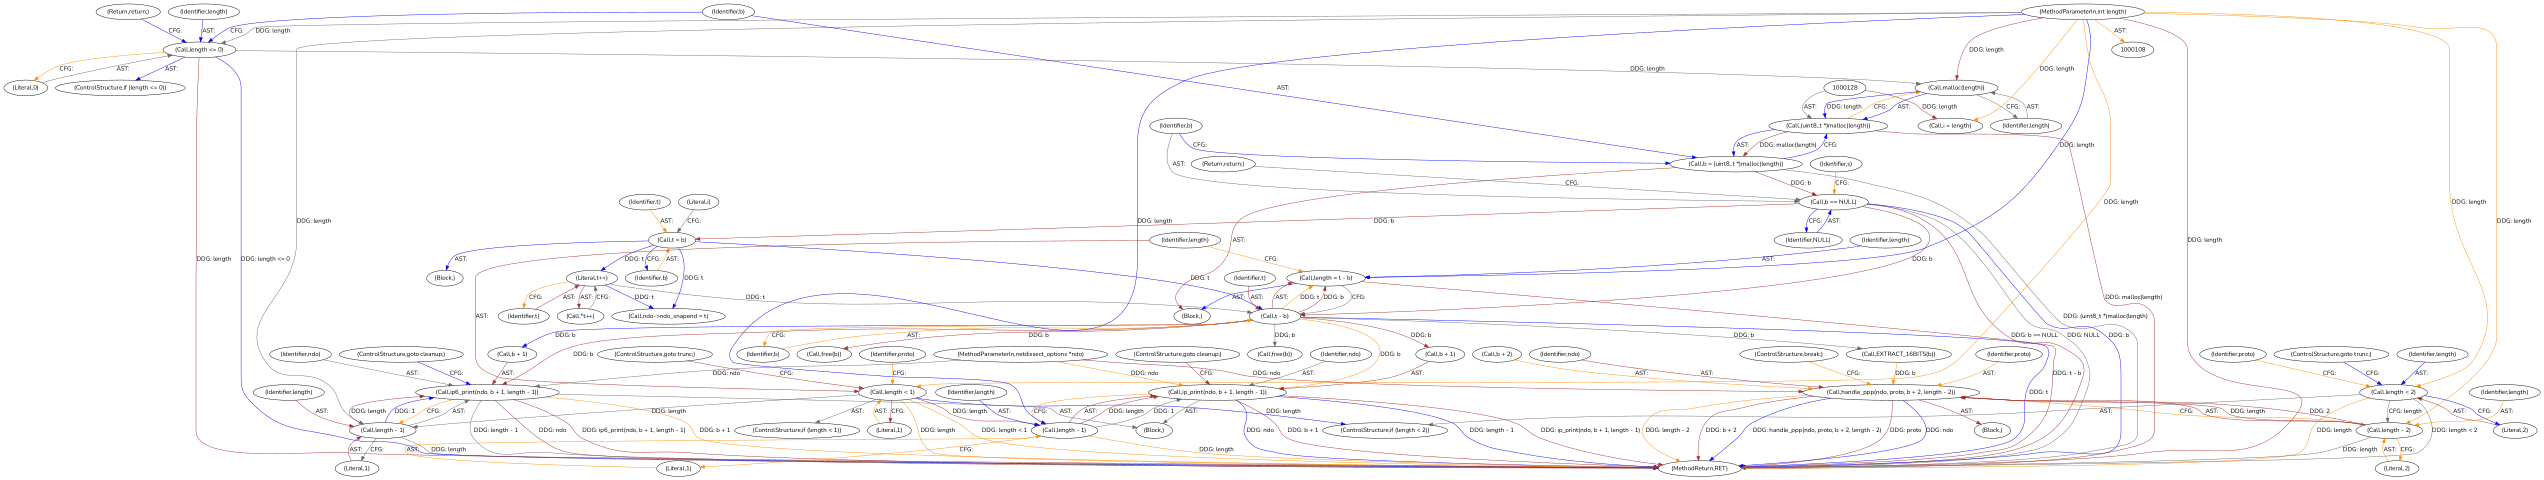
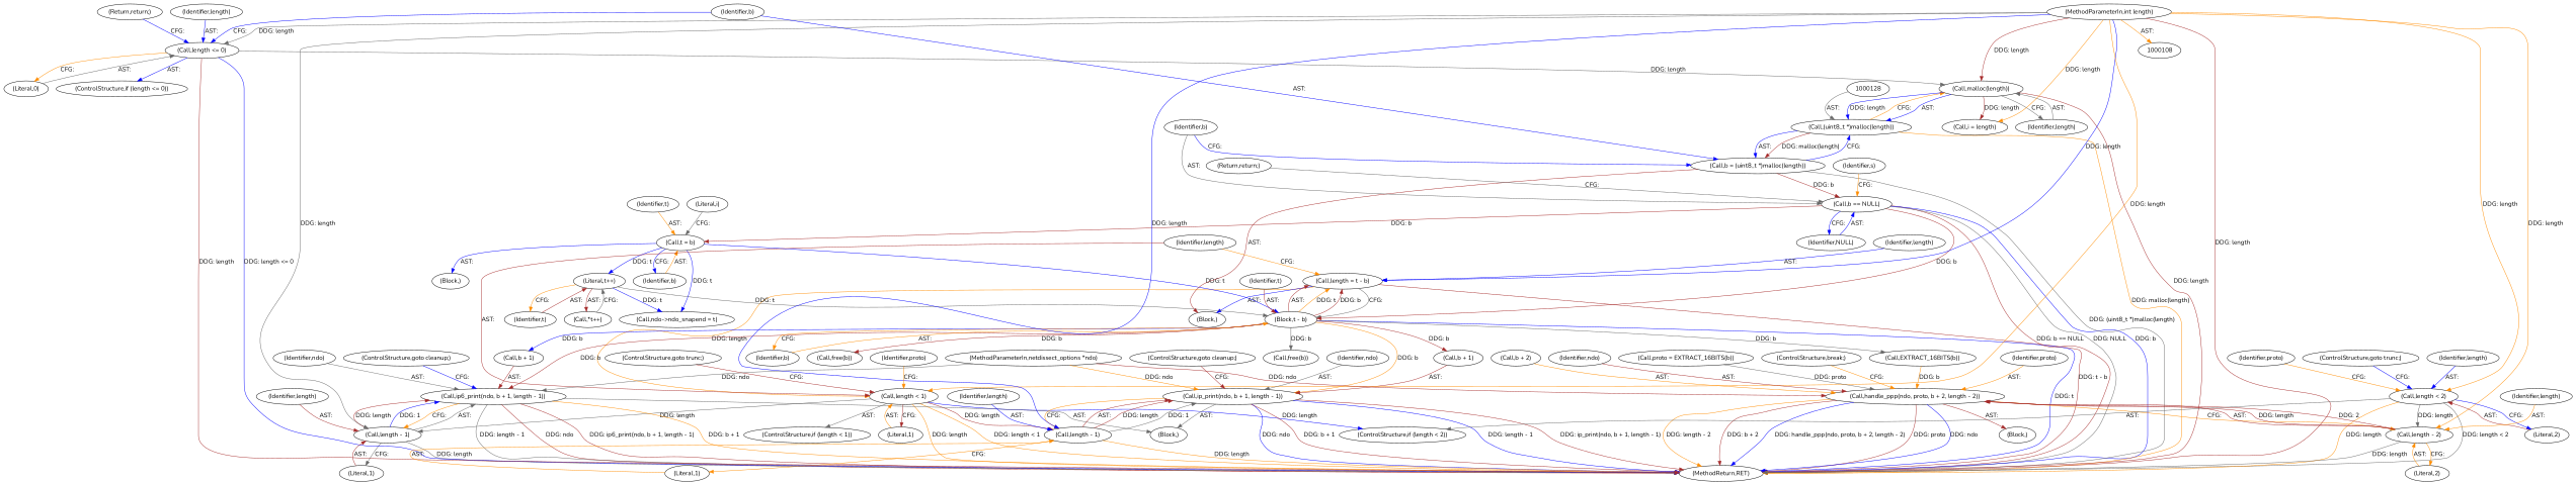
  digraph {
    fontname=Nunito
    node [fontname=Nunito]
    edge [color=brown fontname=Nunito]
    n1 [label="(Call,length = t - b)"]
-   n2 [label="(Call,t - b)"]
+   n2 [label="(Block,t - b)"]
    n3 [label="(Call,length < 1)"]
    n4 [label="(MethodReturn,RET)"]
    n5 [label="(Block,)"]
    n6 [label="(Call,ip_print(ndo, b + 1, length - 1))"]
    n7 [label="(Call,ip6_print(ndo, b + 1, length - 1))"]
    n8 [label="(Call,b + 1)"]
    n9 [label="(Identifier,b)"]
    n10 [label="(Call,b + 1)"]
    n11 [label="(Call,free(b))"]
    n12 [label="(Call,free(b))"]
    n13 [label="(Call,EXTRACT_16BITS(b))"]
    n14 [label="(Call,length - 1)"]
    n15 [label="(Call,length - 1)"]
    n16 [label="(ControlStructure,if (length < 1))"]
    n17 [label="(Literal,1)"]
    n18 [label="(ControlStructure,if (length < 2))"]
    n19 [label="(Block,)"]
    n20 [label="(Call,handle_ppp(ndo, proto, b + 2, length - 2))"]
    n21 [label="(Literal,t++)"]
    n22 [label="(Call,*t++)"]
    n23 [label="(Call,ndo->ndo_snapend = t)"]
    n24 [label="(Identifier,t)"]
    n25 [label="(Call,t = b)"]
    n26 [label="(Identifier,b)"]
    n27 [label="(Block,)"]
    n28 [label="(Call,b == NULL)"]
    n29 [label="(Identifier,NULL)"]
    n30 [label="(Call,b = (uint8_t *)malloc(length))"]
    n31 [label="(Call,(uint8_t *)malloc(length))"]
    n32 [label="(Call,malloc(length))"]
    n33 [label="(Call,i = length)"]
    n34 [label="(Identifier,length)"]
    n35 [label="(Call,length <= 0)"]
    n36 [label="(Literal,0)"]
    n37 [label="(ControlStructure,if (length <= 0))"]
    n38 [label="(MethodParameterIn,int length)"]
    n39 [label="(Call,length < 2)"]
    n40 [label="(Call,length - 2)"]
    1000108
    n42 [label="(Literal,1)"]
    n43 [label="(Literal,1)"]
    n44 [label="(Literal,2)"]
    n45 [label="(Literal,2)"]
    n46 [label="(Block,)"]
    n47 [label="(Identifier,ndo)"]
    n48 [label="(Identifier,proto)"]
    n49 [label="(Identifier,t)"]
    n50 [label="(Identifier,proto)"]
    n51 [label="(Call,b + 2)"]
    n52 [label="(Return,return;)"]
    n53 [label="(ControlStructure,goto cleanup;)"]
    n54 [label="(ControlStructure,goto trunc;)"]
    n55 [label="(Identifier,ndo)"]
    n56 [label="(ControlStructure,goto cleanup;)"]
    n57 [label="(ControlStructure,goto trunc;)"]
    n58 [label="(Identifier,length)"]
    n59 [label="(Identifier,b)"]
    n60 [label="(Identifier,t)"]
    n61 [label="(Identifier,length)"]
    n62 [label="(Identifier,length)"]
    n63 [label="(Identifier,ndo)"]
    n64 [label="(Identifier,b)"]
    n65 [label="(Identifier,length)"]
    n66 [label="(Identifier,length)"]
    n67 [label="(Identifier,s)"]
+   n68 [label="(Call,proto = EXTRACT_16BITS(b))"]
    n69 [label="(Identifier,length)"]
    n70 [label="(Literal,i)"]
    n71 [label="(Identifier,length)"]
    n72 [label="(ControlStructure,break;)"]
    n73 [label="(Identifier,proto)"]
    n74 [label="(MethodParameterIn,netdissect_options *ndo)"]
    n75 [label="(Return,return;)"]
    1000128
    n1 -> n2 [color=gray40 label="CFG: "]
+   n1 -> n3 [color=darkorange label="DDG: length"]
    n1 -> n4 [label="DDG: t - b"]
    n1 -> n5 [color=blue label="AST: "]
    n2 -> n1 [label="AST: "]
    n2 -> n1 [color=darkorange label="DDG: t"]
    n2 -> n1 [label="DDG: b"]
    n2 -> n4 [color=blue label="DDG: t"]
    n2 -> n6 [color=darkorange label="DDG: b"]
    n2 -> n7 [label="DDG: b"]
    n2 -> n8 [color=blue label="DDG: b"]
    n2 -> n9 [color=darkorange label="CFG: "]
    n2 -> n10 [label="DDG: b"]
    n2 -> n11 [label="DDG: b"]
    n2 -> n12 [color=gray40 label="DDG: b"]
    n2 -> n13 [color=gray40 label="DDG: b"]
    n3 -> n4 [color=darkorange label="DDG: length"]
    n3 -> n4 [color=darkorange label="DDG: length < 1"]
    n3 -> n14 [label="DDG: length"]
    n3 -> n15 [color=gray40 label="DDG: length"]
    n3 -> n16 [color=gray40 label="AST: "]
    n3 -> n17 [label="CFG: "]
    n3 -> n18 [color=blue label="DDG: length"]
    n6 -> n4 [color=blue label="DDG: ndo"]
    n6 -> n4 [label="DDG: b + 1"]
    n6 -> n4 [color=blue label="DDG: length - 1"]
    n6 -> n4 [label="DDG: ip_print(ndo, b + 1, length - 1)"]
    n6 -> n14 [color=darkorange label="CFG: "]
    n6 -> n19 [color=gray40 label="AST: "]
    n7 -> n4 [label="DDG: ndo"]
    n7 -> n4 [label="DDG: ip6_print(ndo, b + 1, length - 1)"]
    n7 -> n4 [color=darkorange label="DDG: b + 1"]
    n7 -> n4 [color=gray40 label="DDG: length - 1"]
    n7 -> n15 [color=darkorange label="CFG: "]
    n7 -> n19 [color=gray40 label="AST: "]
    n8 -> n7 [label="AST: "]
    n9 -> n2 [color=darkorange label="AST: "]
    n10 -> n6 [label="AST: "]
    n13 -> n20 [color=darkorange label="DDG: b"]
    n14 -> n4 [color=darkorange label="DDG: length"]
    n14 -> n6 [label="AST: "]
    n14 -> n6 [label="DDG: length"]
    n14 -> n6 [color=gray40 label="DDG: 1"]
    n14 -> n42 [color=darkorange label="CFG: "]
    n15 -> n4 [color=gray40 label="DDG: length"]
    n15 -> n7 [color=gray40 label="AST: "]
    n15 -> n7 [label="DDG: length"]
    n15 -> n7 [color=blue label="DDG: 1"]
    n15 -> n43 [color=gray40 label="CFG: "]
    n17 -> n3 [color=darkorange label="AST: "]
    n20 -> n4 [color=darkorange label="DDG: length - 2"]
    n20 -> n4 [label="DDG: b + 2"]
    n20 -> n4 [color=blue label="DDG: handle_ppp(ndo, proto, b + 2, length - 2)"]
    n20 -> n4 [label="DDG: proto"]
    n20 -> n4 [color=blue label="DDG: ndo"]
    n20 -> n40 [color=darkorange label="CFG: "]
    n20 -> n46 [label="AST: "]
    n21 -> n2 [color=gray40 label="DDG: t"]
    n21 -> n22 [label="AST: "]
    n21 -> n23 [color=blue label="DDG: t"]
    n21 -> n24 [color=darkorange label="CFG: "]
    n22 -> n21 [color=gray40 label="CFG: "]
    n24 -> n21 [label="AST: "]
    n25 -> n2 [color=blue label="DDG: t"]
    n25 -> n21 [color=blue label="DDG: t"]
    n25 -> n23 [color=blue label="DDG: t"]
    n25 -> n26 [color=blue label="CFG: "]
    n25 -> n27 [color=blue label="AST: "]
    n26 -> n25 [color=darkorange label="AST: "]
    n28 -> n2 [label="DDG: b"]
    n28 -> n4 [label="DDG: b == NULL"]
    n28 -> n4 [color=gray40 label="DDG: NULL"]
    n28 -> n4 [color=blue label="DDG: b"]
    n28 -> n25 [label="DDG: b"]
    n28 -> n29 [color=blue label="CFG: "]
    n29 -> n28 [color=blue label="AST: "]
    n30 -> n4 [color=gray40 label="DDG: (uint8_t *)malloc(length)"]
    n30 -> n5 [label="AST: "]
    n30 -> n28 [label="DDG: b"]
    n30 -> n31 [color=blue label="CFG: "]
-   n31 -> n4 [label="DDG: malloc(length)"]
+   n31 -> n4 [color=darkorange label="DDG: malloc(length)"]
    n31 -> n30 [color=blue label="AST: "]
    n31 -> n30 [label="DDG: malloc(length)"]
    n31 -> n32 [color=darkorange label="CFG: "]
+   n32 -> n4 [label="DDG: length"]
    n32 -> n31 [color=blue label="AST: "]
    n32 -> n31 [color=blue label="DDG: length"]
-   1000128 -> n33 [label="DDG: length"]
+   n32 -> n33 [label="DDG: length"]
    n32 -> n34 [color=gray40 label="CFG: "]
    n34 -> n32 [color=gray40 label="AST: "]
    n35 -> n4 [color=blue label="DDG: length <= 0"]
    n35 -> n4 [label="DDG: length"]
    n35 -> n32 [color=gray40 label="DDG: length"]
    n35 -> n36 [color=darkorange label="CFG: "]
    n35 -> n37 [color=blue label="AST: "]
    n36 -> n35 [color=gray40 label="AST: "]
    n38 -> n1 [color=blue label="DDG: length"]
    n38 -> n3 [color=darkorange label="DDG: length"]
    n38 -> n4 [label="DDG: length"]
    n38 -> n14 [color=blue label="DDG: length"]
    n38 -> n15 [color=gray40 label="DDG: length"]
    n38 -> n32 [label="DDG: length"]
    n38 -> n33 [color=darkorange label="DDG: length"]
    n38 -> n35 [color=gray40 label="DDG: length"]
    n38 -> n39 [color=darkorange label="DDG: length"]
    n38 -> n40 [color=darkorange label="DDG: length"]
    n38 -> 1000108 [color=darkorange label="AST: "]
    n39 -> n4 [color=gray40 label="DDG: length < 2"]
    n39 -> n4 [color=darkorange label="DDG: length"]
    n39 -> n18 [color=gray40 label="AST: "]
-   n39 -> n40 [color=gray40 label="CFG: length"]
+   n39 -> n40 [color=gray40 label="DDG: length"]
    n39 -> n44 [color=blue label="CFG: "]
    n40 -> n4 [color=gray40 label="DDG: length"]
    n40 -> n20 [label="AST: "]
    n40 -> n20 [label="DDG: length"]
    n40 -> n20 [label="DDG: 2"]
    n40 -> n45 [color=darkorange label="CFG: "]
    n42 -> n14 [color=darkorange label="AST: "]
    n43 -> n15 [label="AST: "]
    n44 -> n39 [label="AST: "]
    n45 -> n40 [color=darkorange label="AST: "]
    n47 -> n7 [color=gray40 label="AST: "]
    n48 -> n20 [color=darkorange label="AST: "]
    n49 -> n2 [label="AST: "]
    n50 -> n39 [color=darkorange label="CFG: "]
    n51 -> n20 [color=darkorange label="AST: "]
    n52 -> n28 [color=gray40 label="CFG: "]
    n53 -> n6 [label="CFG: "]
    n54 -> n3 [label="CFG: "]
    n55 -> n6 [color=gray40 label="AST: "]
    n56 -> n7 [color=blue label="CFG: "]
    n57 -> n39 [color=blue label="CFG: "]
    n58 -> n1 [color=blue label="AST: "]
    n59 -> n28 [color=gray40 label="AST: "]
    n59 -> n30 [color=blue label="CFG: "]
    n60 -> n25 [color=darkorange label="AST: "]
    n61 -> n14 [color=blue label="AST: "]
    n62 -> n35 [color=blue label="AST: "]
    n63 -> n20 [label="AST: "]
    n64 -> n30 [color=blue label="AST: "]
    n64 -> n35 [color=blue label="CFG: "]
    n65 -> n39 [color=blue label="AST: "]
    n66 -> n15 [label="AST: "]
    n67 -> n28 [color=darkorange label="CFG: "]
+   n68 -> n20 [color=gray40 label="DDG: proto"]
    n69 -> n1 [color=darkorange label="CFG: "]
    n69 -> n3 [label="AST: "]
    n70 -> n25 [color=gray40 label="CFG: "]
    n71 -> n40 [color=darkorange label="AST: "]
    n72 -> n20 [color=darkorange label="CFG: "]
    n73 -> n3 [color=darkorange label="CFG: "]
    n74 -> n6 [color=darkorange label="DDG: ndo"]
    n74 -> n7 [color=gray40 label="DDG: ndo"]
    n74 -> n20 [label="DDG: ndo"]
    n75 -> n35 [color=blue label="CFG: "]
    1000128 -> n31 [color=gray40 label="AST: "]
  }
